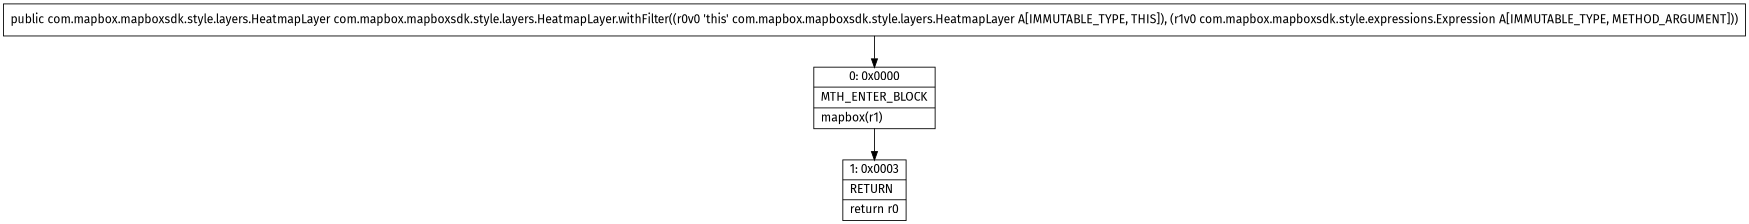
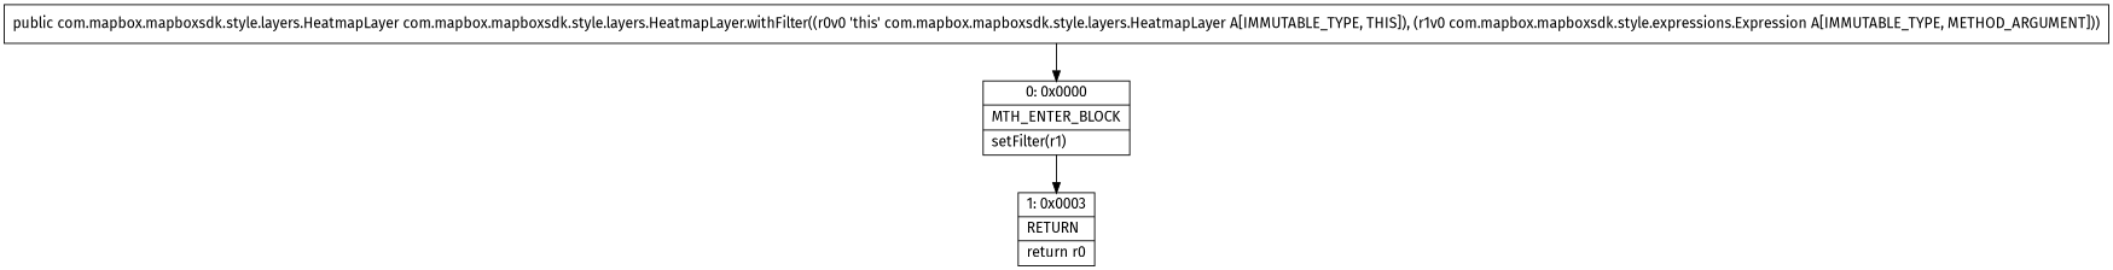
  digraph {
    fontname="Fira Sans"
    node [shape=record fontname="Fira Sans"]
    edge [fontname="Fira Sans"]
-   n1 [label="{0\:\ 0x0000|MTH_ENTER_BLOCK\l|mapbox(r1)\l}"]
+   n1 [label="{0\:\ 0x0000|MTH_ENTER_BLOCK\l|setFilter(r1)\l}"]
    n2 [label="{1\:\ 0x0003|RETURN\l|return r0\l}"]
    n3 [label="{public com.mapbox.mapboxsdk.style.layers.HeatmapLayer com.mapbox.mapboxsdk.style.layers.HeatmapLayer.withFilter((r0v0 'this' com.mapbox.mapboxsdk.style.layers.HeatmapLayer A[IMMUTABLE_TYPE, THIS]), (r1v0 com.mapbox.mapboxsdk.style.expressions.Expression A[IMMUTABLE_TYPE, METHOD_ARGUMENT])) }"]
    n1 -> n2
    n3 -> n1
  }
